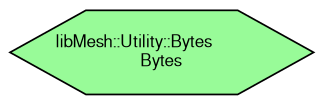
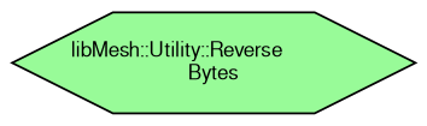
  digraph {
    rankdir=LR
-   n1 [color=black fillcolor=palegreen fontname=FreeSans fontsize=10 height=0.2 label="libMesh::Utility::Bytes\lBytes" shape=hexagon style=filled width=0.4]
+   n1 [color=black fillcolor=palegreen fontname=FreeSans fontsize=10 height=0.2 label="libMesh::Utility::Reverse\lBytes" shape=hexagon style=filled width=0.4]
  }
